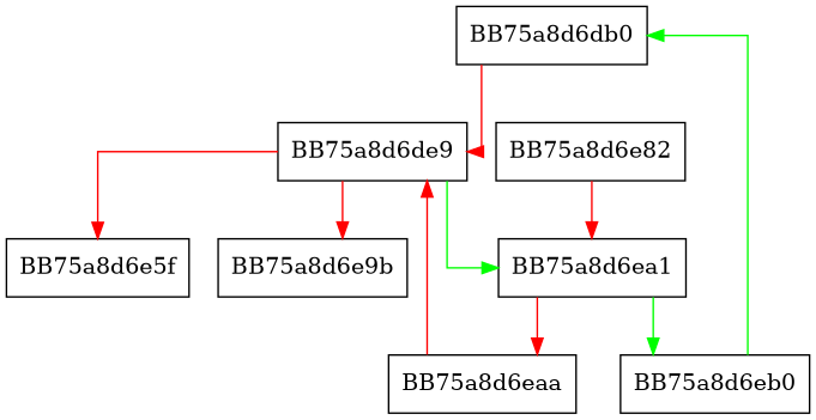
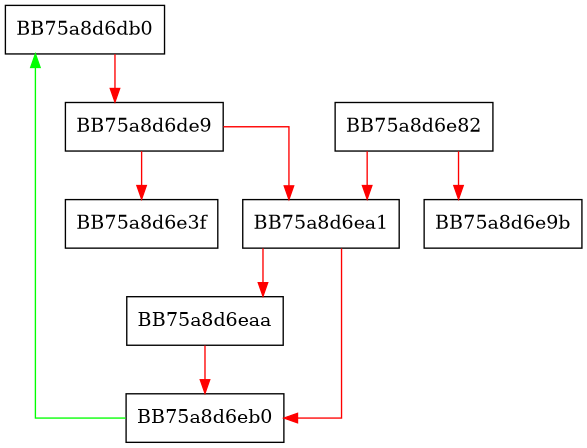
  digraph {
    splines=ortho
    node [shape=box]
    edge [color=red]
    BB75a8d6db0
    BB75a8d6de9
    BB75a8d6eb0
    BB75a8d6ea1
-   BB75a8d6e5f
+   BB75a8d6e5f [label=BB75a8d6e3f]
    BB75a8d6eaa
    BB75a8d6e82
    BB75a8d6e9b
    BB75a8d6db0 -> BB75a8d6de9
-   BB75a8d6de9 -> BB75a8d6ea1 [color=green]
+   BB75a8d6de9 -> BB75a8d6ea1
    BB75a8d6de9 -> BB75a8d6e5f
    BB75a8d6eb0 -> BB75a8d6db0 [color=green]
-   BB75a8d6ea1 -> BB75a8d6eb0 [color=green]
+   BB75a8d6ea1 -> BB75a8d6eb0
    BB75a8d6ea1 -> BB75a8d6eaa
-   BB75a8d6eaa -> BB75a8d6de9
+   BB75a8d6eaa -> BB75a8d6eb0
    BB75a8d6e82 -> BB75a8d6ea1
-   BB75a8d6de9 -> BB75a8d6e9b
+   BB75a8d6e82 -> BB75a8d6e9b
  }
